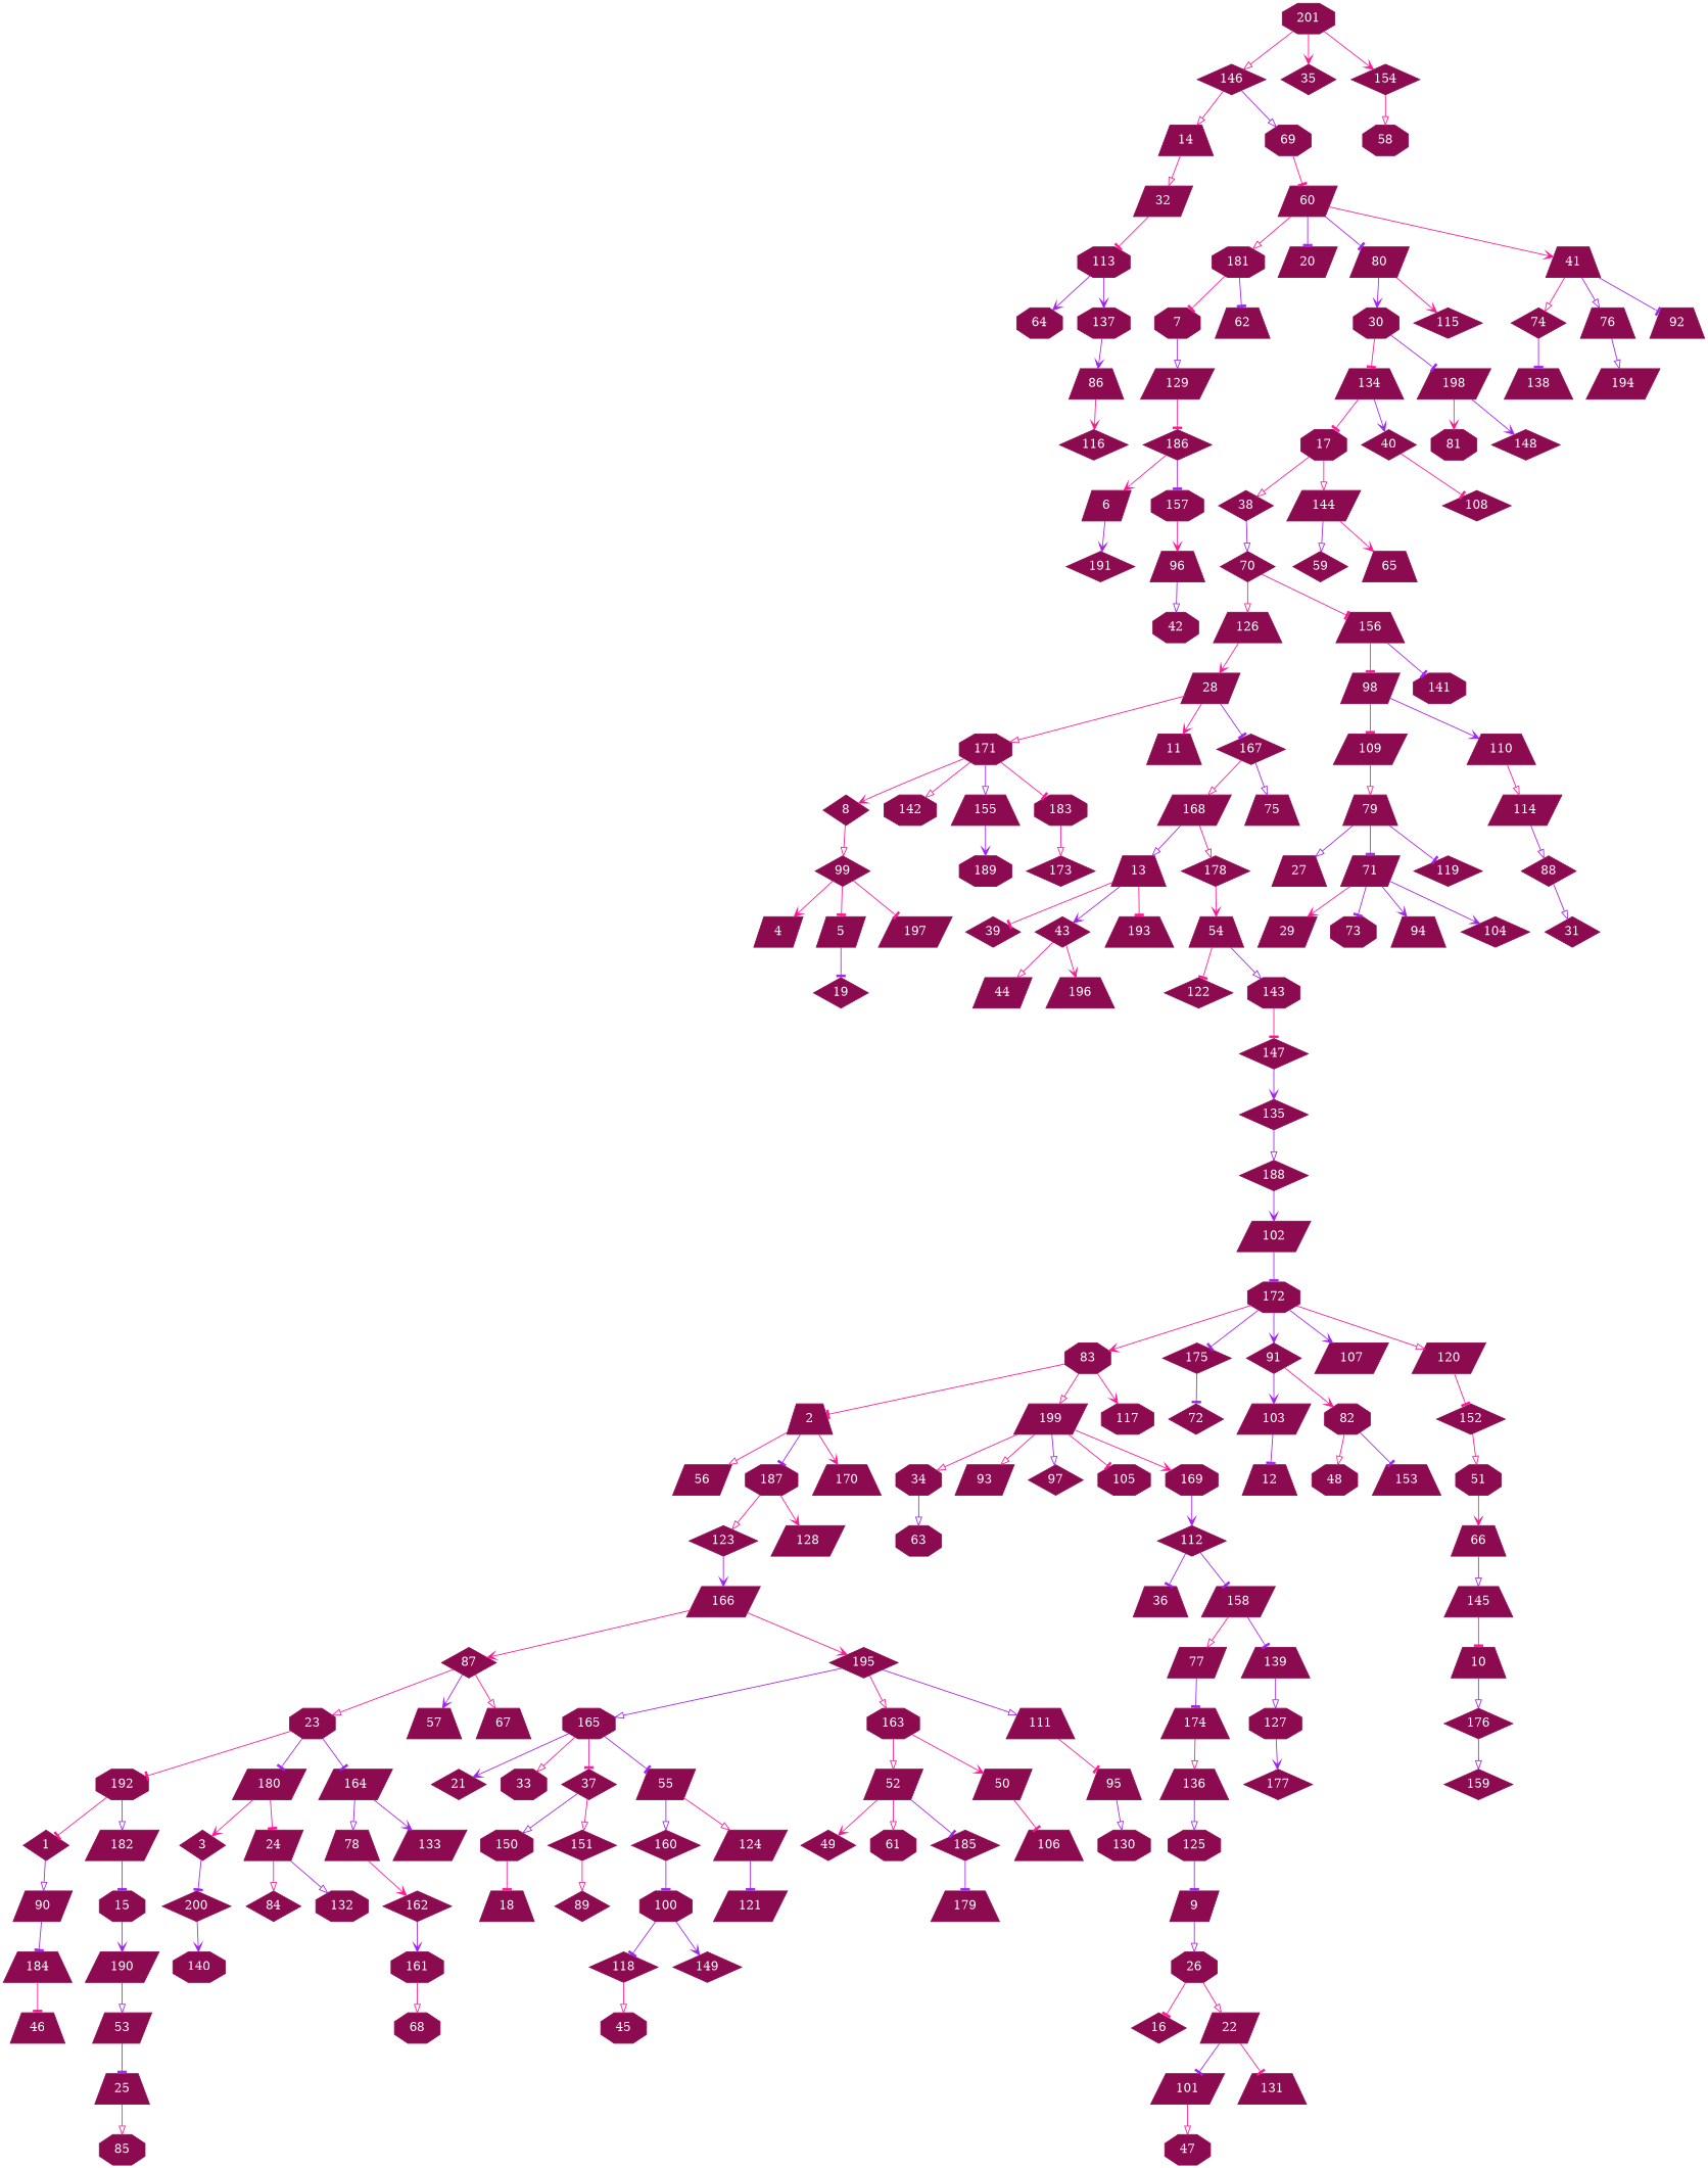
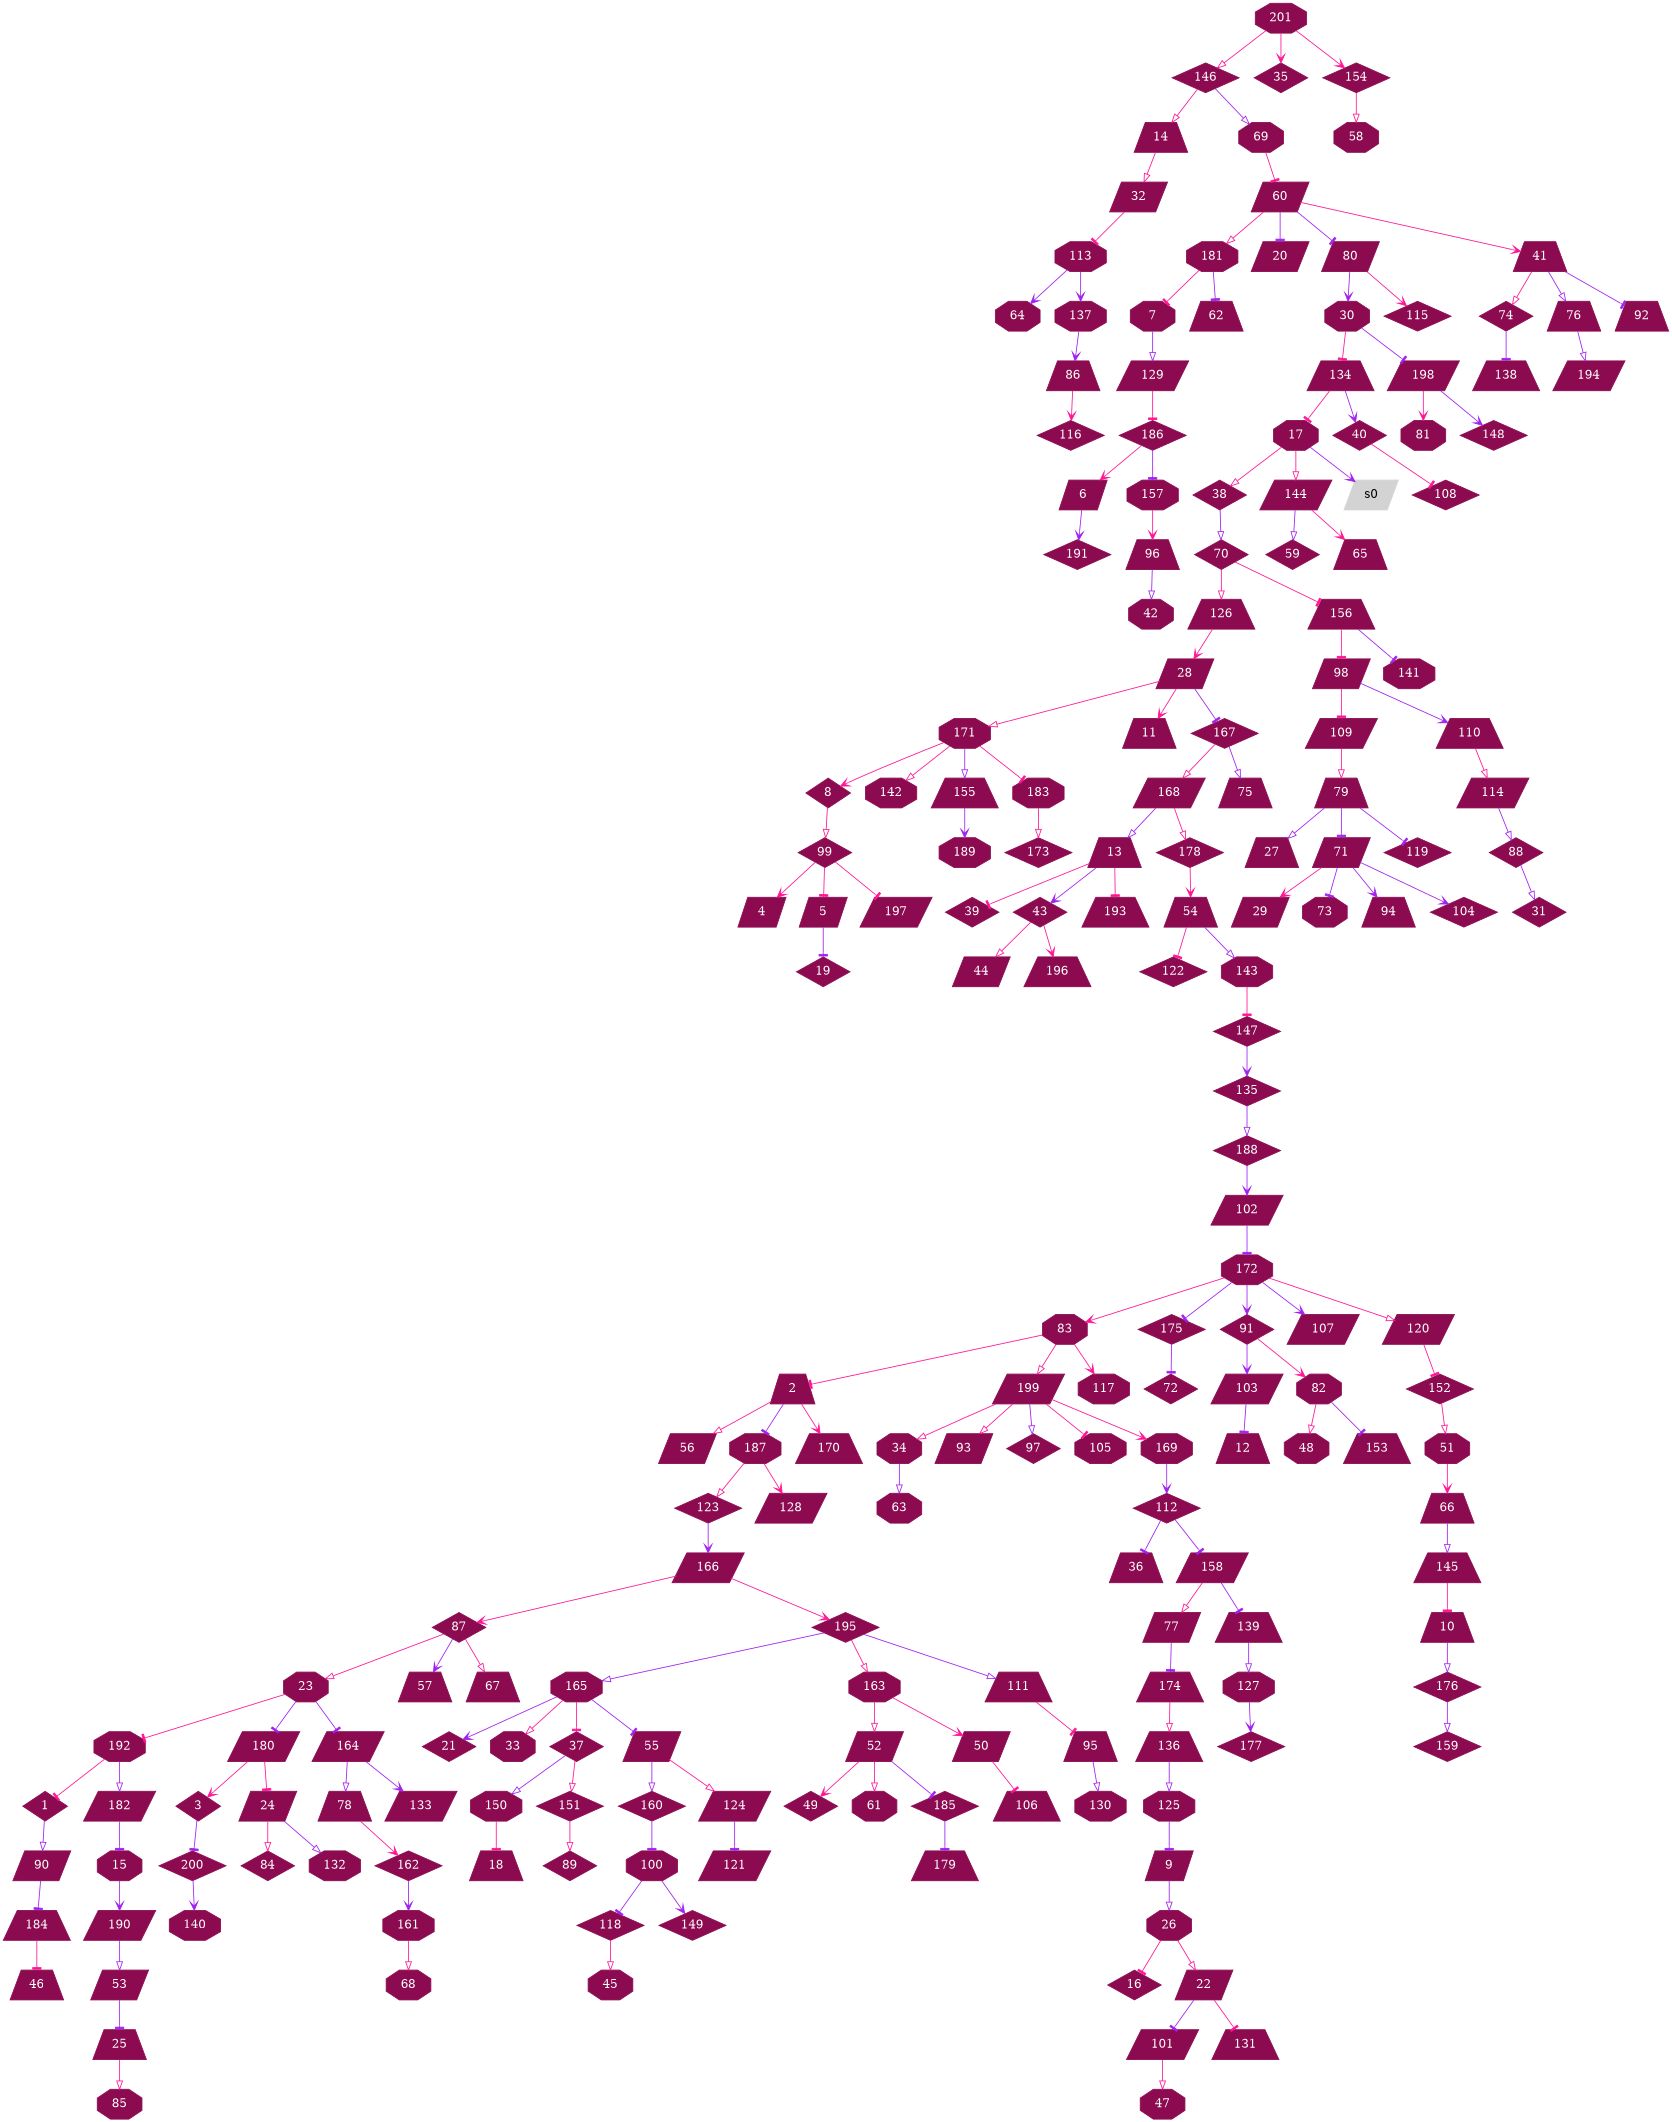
  digraph {
    node [color=deeppink4 fontcolor=white style=filled shape=diamond]
    edge [color=deeppink arrowhead=onormal]
    192 [shape=octagon]
    1
    182 [shape=parallelogram]
    90 [shape=parallelogram]
    83 [shape=octagon]
    2 [shape=trapezium]
    199 [shape=parallelogram]
    117 [shape=octagon]
    56 [shape=parallelogram]
    187 [shape=octagon]
    170 [shape=trapezium]
    180 [shape=parallelogram]
    3
    24 [shape=parallelogram]
    200
    99
    4 [shape=parallelogram]
    5 [shape=parallelogram]
    197 [shape=parallelogram]
    19
    186
    6 [shape=parallelogram]
    157 [shape=octagon]
    191
    181 [shape=octagon]
    7 [shape=octagon]
    62 [shape=trapezium]
    129 [shape=parallelogram]
    171 [shape=octagon]
    8
    142 [shape=octagon]
    155 [shape=trapezium]
    183 [shape=octagon]
    125 [shape=octagon]
    9 [shape=parallelogram]
    26 [shape=octagon]
    145 [shape=trapezium]
    10 [shape=trapezium]
    176
    28 [shape=parallelogram]
    11 [shape=trapezium]
    167
    103 [shape=parallelogram]
    12 [shape=trapezium]
    168 [shape=parallelogram]
    13 [shape=trapezium]
    178
    39
    43
    193 [shape=trapezium]
    146
    14 [shape=trapezium]
    69 [shape=octagon]
    32 [shape=parallelogram]
    15 [shape=octagon]
    190 [shape=parallelogram]
    16
    22 [shape=parallelogram]
    134 [shape=trapezium]
    17 [shape=octagon]
    40
    38
    144 [shape=parallelogram]
+   s0 [color=lightgrey fontcolor=black shape=parallelogram]
    150 [shape=octagon]
    18 [shape=trapezium]
    60 [shape=parallelogram]
    20 [shape=parallelogram]
    80 [shape=parallelogram]
    41 [shape=trapezium]
    165 [shape=octagon]
    21
    33 [shape=octagon]
    37
    55 [shape=parallelogram]
    101 [shape=parallelogram]
    131 [shape=trapezium]
    87
    23 [shape=octagon]
    57 [shape=trapezium]
    67 [shape=trapezium]
    164 [shape=parallelogram]
    84
    132 [shape=octagon]
    53 [shape=parallelogram]
    25 [shape=trapezium]
    85 [shape=octagon]
    79 [shape=trapezium]
    27 [shape=trapezium]
    71 [shape=parallelogram]
    119
    126 [shape=trapezium]
    29 [shape=parallelogram]
    73 [shape=octagon]
    94 [shape=trapezium]
    104
    30 [shape=octagon]
    115
    198 [shape=parallelogram]
    88
    31
    113 [shape=octagon]
    34 [shape=octagon]
    93 [shape=parallelogram]
    97
    105 [shape=octagon]
    169 [shape=octagon]
    63 [shape=octagon]
    201 [shape=octagon]
    35
    154
    112
    36 [shape=trapezium]
    158 [shape=parallelogram]
    151
    70
    108
    74
    76 [shape=trapezium]
    92 [shape=trapezium]
    96 [shape=trapezium]
    42 [shape=octagon]
    44 [shape=parallelogram]
    196 [shape=trapezium]
    118
    45 [shape=octagon]
    184 [shape=trapezium]
    46 [shape=trapezium]
    47 [shape=octagon]
    82 [shape=octagon]
    48 [shape=octagon]
    153 [shape=trapezium]
    52 [shape=parallelogram]
    49
    61 [shape=octagon]
    185
    163 [shape=octagon]
    50 [shape=parallelogram]
    106 [shape=trapezium]
    152
    51 [shape=octagon]
    66 [shape=trapezium]
    54 [shape=trapezium]
    122
    143 [shape=octagon]
    160
    124 [shape=parallelogram]
    58 [shape=octagon]
    59
    65 [shape=trapezium]
    64 [shape=octagon]
    137 [shape=octagon]
    161 [shape=octagon]
    68 [shape=octagon]
    156 [shape=trapezium]
    175
    72
    138 [shape=trapezium]
    75 [shape=trapezium]
    194 [shape=parallelogram]
    77 [shape=parallelogram]
    139 [shape=trapezium]
    174 [shape=trapezium]
    78 [shape=trapezium]
    133 [shape=parallelogram]
    162
    109 [shape=parallelogram]
    81 [shape=octagon]
    148
    91
    172 [shape=octagon]
    107 [shape=parallelogram]
    120 [shape=parallelogram]
    86 [shape=trapezium]
    116
    166 [shape=parallelogram]
    195
    114 [shape=parallelogram]
    89
    111 [shape=trapezium]
    95 [shape=trapezium]
    130 [shape=octagon]
    98 [shape=parallelogram]
    141 [shape=octagon]
    110 [shape=trapezium]
    100 [shape=octagon]
    149
    188
    102 [shape=parallelogram]
    121 [shape=parallelogram]
    123
    128 [shape=parallelogram]
    136 [shape=trapezium]
    127 [shape=octagon]
    177
    147
    135
    140 [shape=octagon]
    189 [shape=octagon]
    159
    173
    179 [shape=trapezium]
    192 -> 1 [arrowhead=tee]
    192 -> 182 [color=purple]
    1 -> 90 [color=purple]
    182 -> 15 [color=purple arrowhead=tee]
    90 -> 184 [color=purple arrowhead=tee]
    83 -> 2 [arrowhead=tee]
    83 -> 199
    83 -> 117 [arrowhead=vee]
    2 -> 56
    2 -> 187 [color=purple arrowhead=tee]
    2 -> 170 [arrowhead=vee]
    199 -> 34
    199 -> 93
    199 -> 97 [color=purple]
    199 -> 105 [arrowhead=tee]
    199 -> 169 [arrowhead=vee]
    187 -> 123
    187 -> 128 [arrowhead=vee]
    180 -> 3 [arrowhead=vee]
    180 -> 24 [arrowhead=tee]
    3 -> 200 [color=purple arrowhead=tee]
    24 -> 84
    24 -> 132 [color=purple]
    200 -> 140 [color=purple arrowhead=vee]
    99 -> 4 [arrowhead=vee]
    99 -> 5 [arrowhead=tee]
    99 -> 197 [arrowhead=tee]
    5 -> 19 [color=purple arrowhead=tee]
    186 -> 6 [arrowhead=vee]
    186 -> 157 [color=purple arrowhead=tee]
    6 -> 191 [color=purple arrowhead=vee]
    157 -> 96 [arrowhead=vee]
    181 -> 7 [arrowhead=tee]
    181 -> 62 [color=purple arrowhead=tee]
    7 -> 129 [color=purple]
    129 -> 186 [arrowhead=tee]
    171 -> 8 [arrowhead=vee]
    171 -> 142
    171 -> 155 [color=purple]
    171 -> 183 [arrowhead=tee]
    8 -> 99
    155 -> 189 [color=purple arrowhead=vee]
    183 -> 173
    125 -> 9 [color=purple arrowhead=tee]
    9 -> 26 [color=purple]
    26 -> 16 [arrowhead=tee]
    26 -> 22
    145 -> 10 [arrowhead=tee]
    10 -> 176 [color=purple]
    176 -> 159 [color=purple]
    28 -> 171
    28 -> 11 [arrowhead=vee]
    28 -> 167 [color=purple arrowhead=tee]
    167 -> 168
    167 -> 75 [color=purple]
    103 -> 12 [color=purple arrowhead=tee]
    168 -> 13 [color=purple]
    168 -> 178
    13 -> 39 [arrowhead=tee]
    13 -> 43 [color=purple arrowhead=vee]
    13 -> 193 [arrowhead=tee]
    178 -> 54 [arrowhead=vee]
    43 -> 44
    43 -> 196 [arrowhead=vee]
    146 -> 14
    146 -> 69 [color=purple]
    14 -> 32
    69 -> 60 [arrowhead=tee]
    32 -> 113 [arrowhead=tee]
    15 -> 190 [color=purple arrowhead=vee]
    190 -> 53 [color=purple]
    22 -> 101 [color=purple arrowhead=tee]
    22 -> 131 [arrowhead=tee]
    134 -> 17 [arrowhead=tee]
    134 -> 40 [color=purple arrowhead=vee]
    17 -> 38
    17 -> 144
+   17 -> s0 [color=purple arrowhead=vee]
    40 -> 108 [arrowhead=tee]
    38 -> 70 [color=purple]
    144 -> 59 [color=purple]
    144 -> 65 [arrowhead=vee]
    150 -> 18 [arrowhead=tee]
    60 -> 181
    60 -> 20 [color=purple arrowhead=tee]
    60 -> 80 [color=purple arrowhead=tee]
    60 -> 41 [arrowhead=vee]
    80 -> 30 [color=purple arrowhead=vee]
    80 -> 115 [arrowhead=vee]
    41 -> 74
    41 -> 76 [color=purple]
    41 -> 92 [color=purple arrowhead=tee]
    165 -> 21 [color=purple arrowhead=vee]
    165 -> 33
    165 -> 37 [arrowhead=tee]
    165 -> 55 [color=purple arrowhead=tee]
    37 -> 150 [color=purple]
    37 -> 151
    55 -> 160 [color=purple]
    55 -> 124
    101 -> 47
    87 -> 23
    87 -> 57 [color=purple arrowhead=vee]
    87 -> 67
    23 -> 192 [arrowhead=tee]
    23 -> 180 [color=purple arrowhead=tee]
    23 -> 164 [color=purple arrowhead=tee]
    164 -> 78 [color=purple]
    164 -> 133 [color=purple arrowhead=vee]
    53 -> 25 [color=purple arrowhead=tee]
    25 -> 85
    79 -> 27 [color=purple]
    79 -> 71 [color=purple arrowhead=tee]
    79 -> 119 [color=purple arrowhead=tee]
    71 -> 29 [arrowhead=vee]
    71 -> 73 [color=purple arrowhead=tee]
    71 -> 94 [color=purple arrowhead=vee]
    71 -> 104 [color=purple arrowhead=vee]
    126 -> 28 [arrowhead=vee]
    30 -> 134 [arrowhead=tee]
    30 -> 198 [color=purple arrowhead=tee]
    198 -> 81 [arrowhead=vee]
    198 -> 148 [color=purple arrowhead=vee]
    88 -> 31 [color=purple]
    113 -> 64 [color=purple arrowhead=vee]
    113 -> 137 [color=purple arrowhead=vee]
    34 -> 63 [color=purple]
    169 -> 112 [color=purple arrowhead=vee]
    201 -> 146
    201 -> 35 [arrowhead=vee]
    201 -> 154 [arrowhead=vee]
    154 -> 58
    112 -> 36 [color=purple arrowhead=tee]
    112 -> 158 [color=purple arrowhead=tee]
    158 -> 77
    158 -> 139 [color=purple arrowhead=tee]
    151 -> 89
    70 -> 126
    70 -> 156 [arrowhead=tee]
    74 -> 138 [color=purple arrowhead=tee]
    76 -> 194 [color=purple]
    96 -> 42 [color=purple]
    118 -> 45
    184 -> 46 [arrowhead=tee]
    82 -> 48
    82 -> 153 [color=purple arrowhead=tee]
    52 -> 49 [arrowhead=vee]
    52 -> 61
    52 -> 185 [color=purple arrowhead=tee]
    185 -> 179 [color=purple arrowhead=tee]
    163 -> 52
    163 -> 50 [arrowhead=vee]
    50 -> 106 [arrowhead=tee]
    152 -> 51
    51 -> 66 [arrowhead=vee]
    66 -> 145 [color=purple]
    54 -> 122 [arrowhead=tee]
    54 -> 143 [color=purple]
    143 -> 147 [arrowhead=tee]
    160 -> 100 [color=purple arrowhead=tee]
    124 -> 121 [color=purple arrowhead=tee]
    137 -> 86 [color=purple arrowhead=vee]
    161 -> 68
    156 -> 98 [arrowhead=tee]
    156 -> 141 [color=purple arrowhead=tee]
    175 -> 72 [color=purple arrowhead=tee]
    77 -> 174 [color=purple arrowhead=tee]
    139 -> 127 [color=purple]
    174 -> 136
    78 -> 162 [arrowhead=vee]
    162 -> 161 [color=purple arrowhead=vee]
    109 -> 79
    91 -> 103 [color=purple arrowhead=vee]
    91 -> 82 [arrowhead=vee]
    172 -> 83 [arrowhead=vee]
    172 -> 175 [color=purple arrowhead=tee]
    172 -> 91 [color=purple arrowhead=vee]
    172 -> 107 [color=purple arrowhead=vee]
    172 -> 120
    120 -> 152 [arrowhead=tee]
    86 -> 116 [arrowhead=vee]
    166 -> 87 [arrowhead=vee]
    166 -> 195 [arrowhead=vee]
    195 -> 165 [color=purple]
    195 -> 163
    195 -> 111 [color=purple]
    114 -> 88 [color=purple]
    111 -> 95 [arrowhead=tee]
    95 -> 130 [color=purple]
    98 -> 109 [arrowhead=tee]
    98 -> 110 [color=purple arrowhead=vee]
    110 -> 114
    100 -> 118 [color=purple arrowhead=tee]
    100 -> 149 [color=purple arrowhead=vee]
    188 -> 102 [color=purple arrowhead=vee]
    102 -> 172 [color=purple arrowhead=tee]
    123 -> 166 [color=purple arrowhead=vee]
    136 -> 125 [color=purple]
    127 -> 177 [color=purple arrowhead=vee]
    147 -> 135 [color=purple arrowhead=vee]
    135 -> 188 [color=purple]
  }
